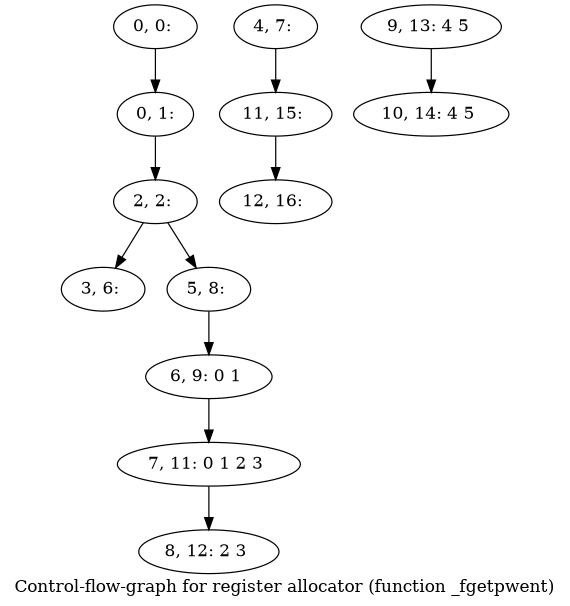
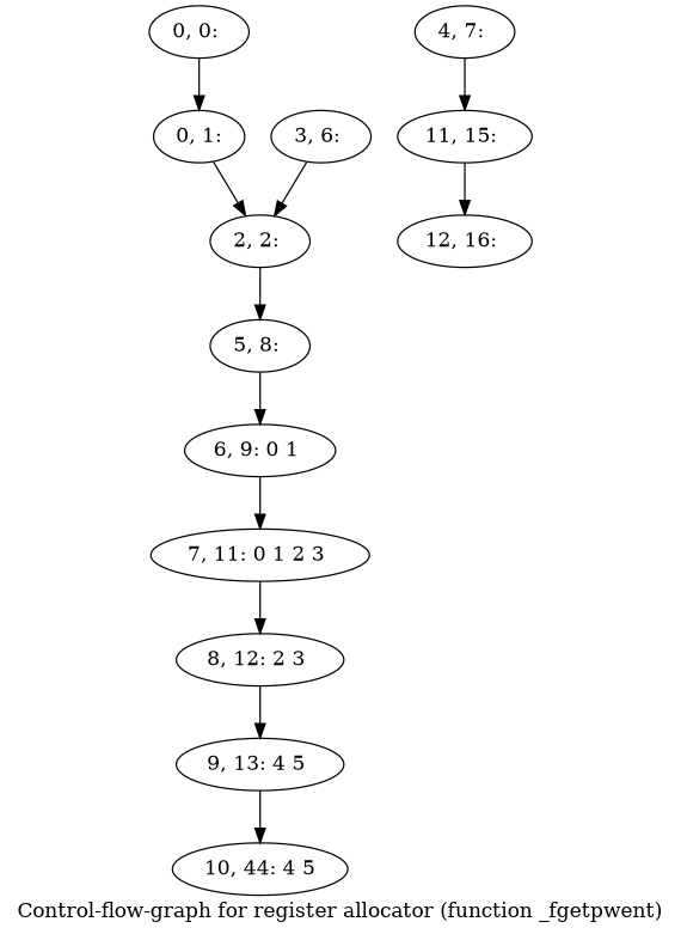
  digraph {
    label="Control-flow-graph for register allocator (function _fgetpwent)"
    n1 [label="0, 0: "]
    n2 [label="0, 1:"]
    n3 [label="2, 2: "]
    n4 [label="3, 6: "]
    n5 [label="5, 8: "]
    n6 [label="6, 9: 0 1 "]
    n7 [label="4, 7: "]
    n8 [label="11, 15: "]
    n9 [label="12, 16: "]
    n10 [label="7, 11: 0 1 2 3 "]
    n11 [label="8, 12: 2 3 "]
    n12 [label="9, 13: 4 5 "]
-   n13 [label="10, 14: 4 5 "]
+   n13 [label="10, 44: 4 5"]
    n1 -> n2
    n2 -> n3
-   n3 -> n4
+   n4 -> n3
    n3 -> n5
    n5 -> n6
    n6 -> n10
    n7 -> n8
    n8 -> n9
    n10 -> n11
+   n11 -> n12
    n12 -> n13
  }
